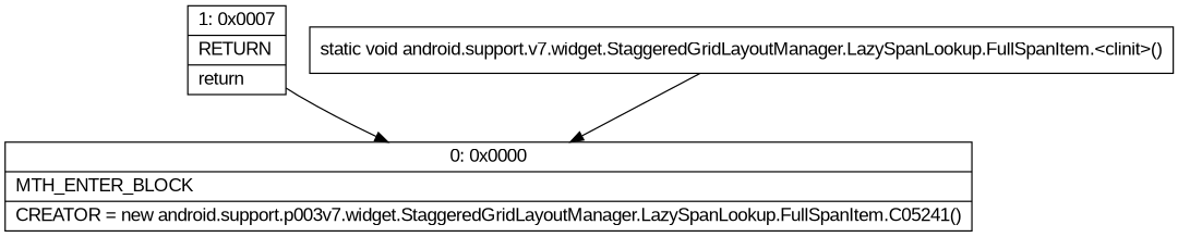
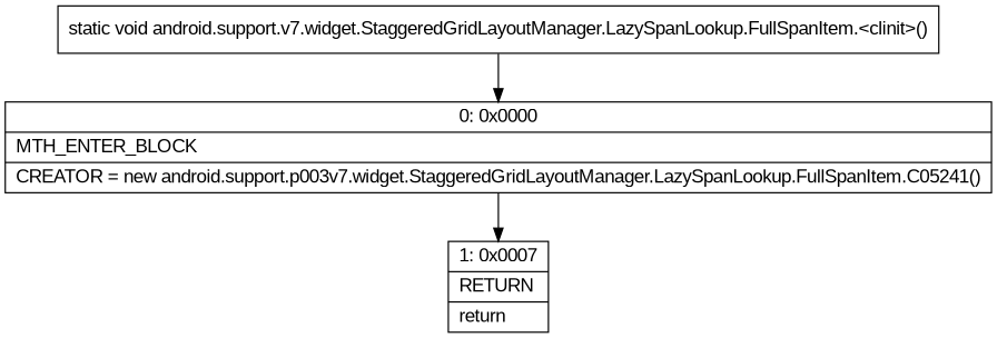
  digraph {
    fontname="Liberation Sans"
    node [shape=record fontname="Liberation Sans"]
    edge [fontname="Liberation Sans"]
    n1 [label="{0\:\ 0x0000|MTH_ENTER_BLOCK\l|CREATOR = new android.support.p003v7.widget.StaggeredGridLayoutManager.LazySpanLookup.FullSpanItem.C05241()\l}"]
    n2 [label="{1\:\ 0x0007|RETURN\l|return\l}"]
    n3 [label="{static void android.support.v7.widget.StaggeredGridLayoutManager.LazySpanLookup.FullSpanItem.\<clinit\>() }"]
-   n2 -> n1
+   n1 -> n2
    n3 -> n1
  }
